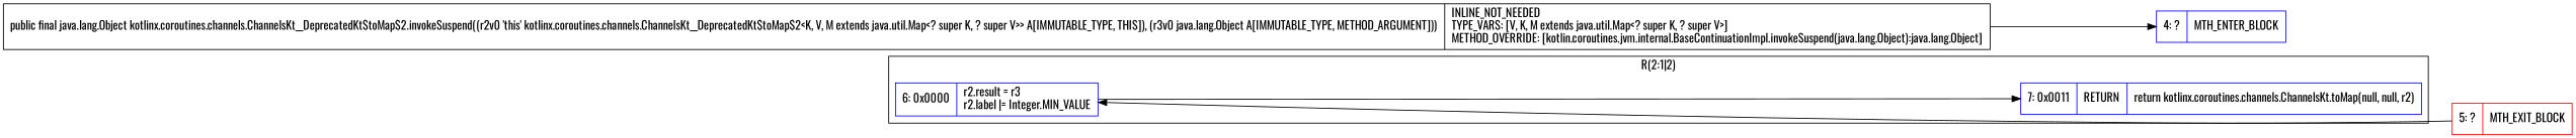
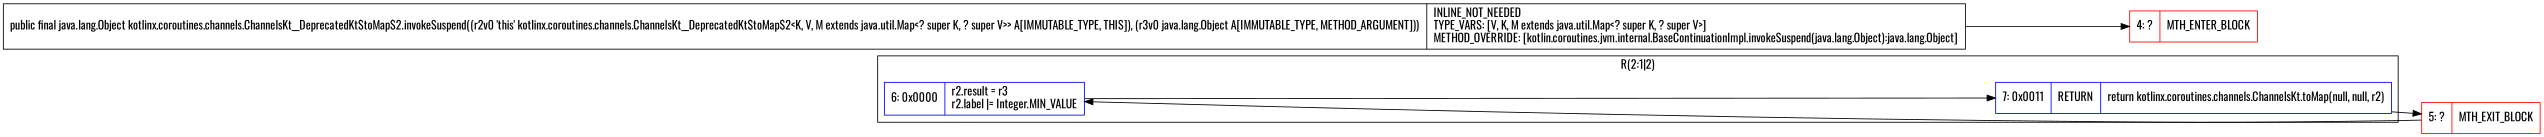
  digraph {
    fontname=Oswald
    rankdir=LR
    node [color=blue fontname=Oswald shape=record]
    edge [fontname=Oswald]
    n1 [label="{6\:\ 0x0000|r2.result = r3\lr2.label \|= Integer.MIN_VALUE\l}"]
    n2 [label="{7\:\ 0x0011|RETURN\l|return kotlinx.coroutines.channels.ChannelsKt.toMap(null, null, r2)\l}"]
    n3 [color=red label="{5\:\ ?|MTH_EXIT_BLOCK\l}"]
-   n4 [label="{4\:\ ?|MTH_ENTER_BLOCK\l}"]
+   n4 [color=red label="{4\:\ ?|MTH_ENTER_BLOCK\l}"]
    n5 [label="{public final java.lang.Object kotlinx.coroutines.channels.ChannelsKt__DeprecatedKt$toMap$2.invokeSuspend((r2v0 'this' kotlinx.coroutines.channels.ChannelsKt__DeprecatedKt$toMap$2\<K, V, M extends java.util.Map\<? super K, ? super V\>\> A[IMMUTABLE_TYPE, THIS]), (r3v0 java.lang.Object A[IMMUTABLE_TYPE, METHOD_ARGUMENT]))  | INLINE_NOT_NEEDED\lTYPE_VARS: [V, K, M extends java.util.Map\<? super K, ? super V\>]\lMETHOD_OVERRIDE: [kotlin.coroutines.jvm.internal.BaseContinuationImpl.invokeSuspend(java.lang.Object):java.lang.Object]\l}" color=""]
    subgraph cluster_1 {
      label="R(2:1|2)"
      n1
      n2
    }
    n1 -> n2
+   n2 -> n3
    n3 -> n1
    n5 -> n4
  }
